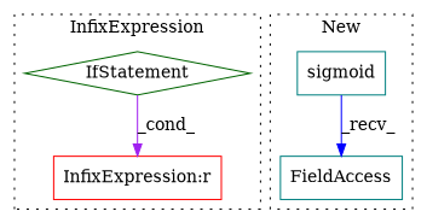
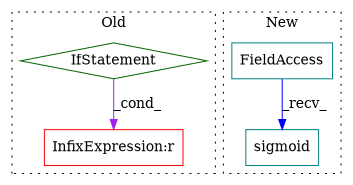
  digraph {
    node [color=teal shape=box]
    n1 [a=25 color=darkgreen l=3 label=IfStatement s=3294 shape=diamond]
    n2 [a=27 color=red l=4 label="InfixExpression:r" s=3285]
    n3 [a=32 l=9 label=sigmoid s=4026]
    n4 [a=22 l=17 label=FieldAccess s=4008]
    subgraph cluster_1 {
-     label=InfixExpression
+     label=Old
      style=dotted
      n1
      n2
    }
    subgraph cluster_2 {
      label=New
      style=dotted
      n3
      n4
    }
    n1 -> n2 [color=purple label=_cond_]
-   n3 -> n4 [color=blue label=_recv_]
+   n4 -> n3 [color=blue label=_recv_]
  }
